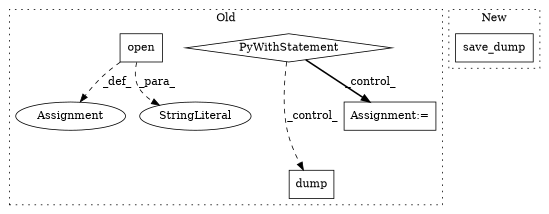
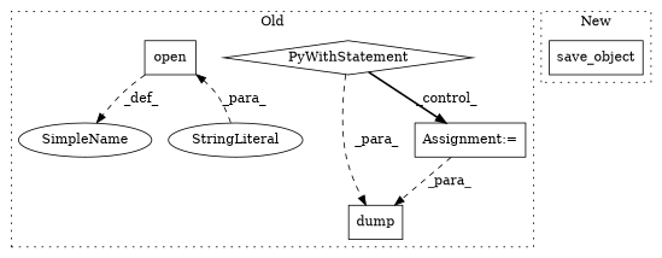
  digraph {
    node [a=32 l="5,1" shape=box]
    edge [style=dashed]
    n1 [a=104 l="10,2" label=PyWithStatement s="3977,4006" shape=diamond]
-   n2 [a=42 label=Assignment shape=ellipse l=""]
+   n2 [a=42 label=SimpleName shape=ellipse l=""]
    n3 [label=dump s="4042,4053"]
    n4 [a=7 l=1 label="Assignment:=" s=4023]
    n5 [label=open s="3987,4005"]
    n6 [a=45 l=3 label=StringLiteral s=4002 shape=ellipse]
-   n7 [l="12,1" label=save_dump s="4009,4035"]
+   n7 [l="12,1" label=save_object s="4009,4035"]
    subgraph cluster_1 {
      label=Old
      style=dotted
      n1
      n2
      n3
      n4
      n5
      n6
    }
    subgraph cluster_2 {
      label=New
      style=dotted
      n7
    }
-   n1 -> n3 [label=_control_]
+   n1 -> n3 [label=_para_]
    n1 -> n4 [label=_control_ style=bold]
+   n4 -> n3 [label=_para_]
    n5 -> n2 [label=_def_]
-   n5 -> n6 [label=_para_]
+   n6 -> n5 [label=_para_]
  }
